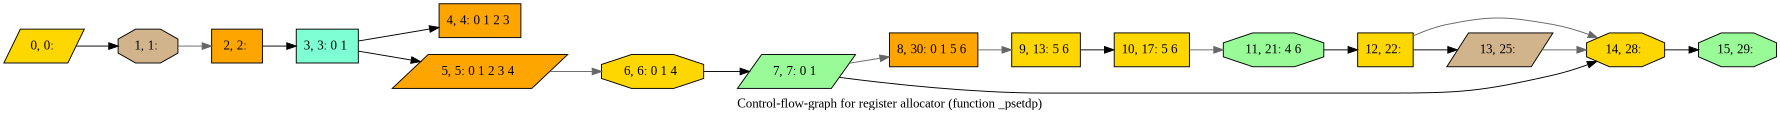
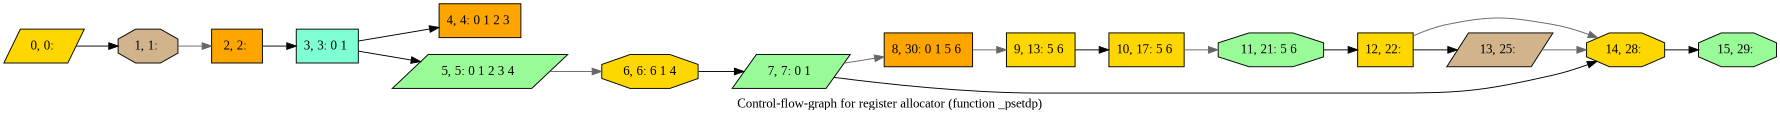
  digraph {
    fontname="Liberation Serif"
    label="Control-flow-graph for register allocator (function _psetdp)"
    rankdir=LR
    node [fillcolor=gold fontname="Liberation Serif" shape=box style=filled]
    edge [color=black fontname="Liberation Serif"]
    n1 [label="0, 0: " shape=parallelogram]
    n2 [fillcolor=tan label="1, 1: " shape=octagon]
    n3 [fillcolor=orange label="2, 2: "]
    n4 [fillcolor=aquamarine label="3, 3: 0 1 "]
    n5 [fillcolor=orange label="4, 4: 0 1 2 3 "]
-   n6 [fillcolor=orange label="5, 5: 0 1 2 3 4 " shape=parallelogram]
-   n7 [label="6, 6: 0 1 4 " shape=octagon]
+   n6 [fillcolor=palegreen label="5, 5: 0 1 2 3 4 " shape=parallelogram]
+   n7 [label="6, 6: 6 1 4" shape=octagon]
    n8 [fillcolor=palegreen label="7, 7: 0 1 " shape=parallelogram]
    n9 [fillcolor=orange label="8, 30: 0 1 5 6 "]
    n10 [label="14, 28: " shape=octagon]
    n11 [label="9, 13: 5 6 "]
    n12 [fillcolor=palegreen label="15, 29: " shape=octagon]
    n13 [label="10, 17: 5 6 "]
-   n14 [fillcolor=palegreen label="11, 21: 4 6" shape=octagon]
+   n14 [fillcolor=palegreen label="11, 21: 5 6 " shape=octagon]
    n15 [label="12, 22: "]
    n16 [fillcolor=tan label="13, 25: " shape=parallelogram]
    n1 -> n2
    n2 -> n3 [color=gray40]
    n3 -> n4
    n4 -> n5
    n4 -> n6
    n6 -> n7 [color=gray40]
    n7 -> n8
    n8 -> n9 [color=gray40]
    n8 -> n10
    n9 -> n11 [color=gray40]
    n10 -> n12
    n11 -> n13
    n13 -> n14 [color=gray40]
    n14 -> n15
    n15 -> n10 [color=gray40]
    n15 -> n16
    n16 -> n10 [color=gray40]
  }
